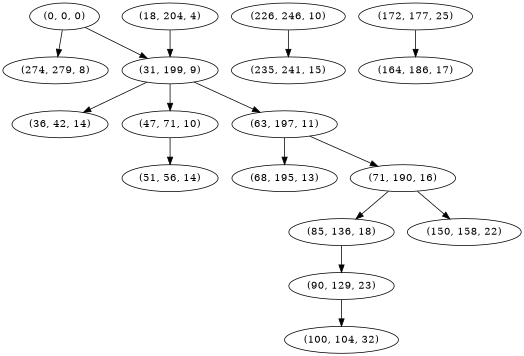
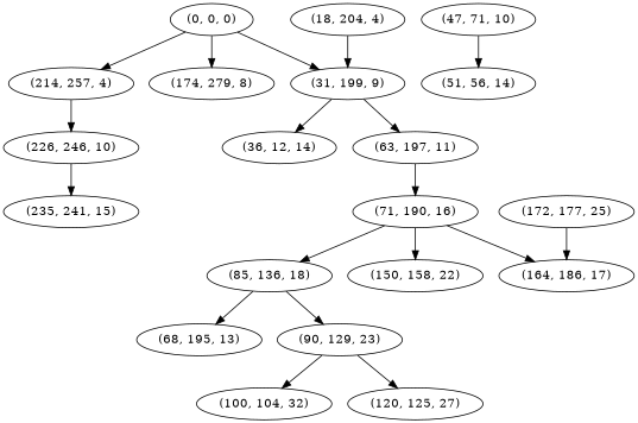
  digraph {
    "(0, 0, 0)"
-   "(274, 279, 8)"
+   "(214, 257, 4)"
+   "(274, 279, 8)" [label="(174, 279, 8)"]
    "(31, 199, 9)"
    "(18, 204, 4)"
    "(226, 246, 10)"
-   "(36, 42, 14)"
+   "(36, 42, 14)" [label="(36, 12, 14)"]
    n8 [label="(47, 71, 10)"]
    "(63, 197, 11)"
    "(51, 56, 14)"
    "(68, 195, 13)"
    "(71, 190, 16)"
    "(85, 136, 18)"
    "(150, 158, 22)"
    "(164, 186, 17)"
    "(90, 129, 23)"
    "(100, 104, 32)"
+   "(120, 125, 27)"
    "(172, 177, 25)"
    "(235, 241, 15)"
+   "(0, 0, 0)" -> "(214, 257, 4)"
    "(0, 0, 0)" -> "(274, 279, 8)"
    "(0, 0, 0)" -> "(31, 199, 9)"
+   "(214, 257, 4)" -> "(226, 246, 10)"
    "(31, 199, 9)" -> "(36, 42, 14)"
-   "(31, 199, 9)" -> n8
    "(31, 199, 9)" -> "(63, 197, 11)"
    "(18, 204, 4)" -> "(31, 199, 9)"
    "(226, 246, 10)" -> "(235, 241, 15)"
    n8 -> "(51, 56, 14)"
-   "(63, 197, 11)" -> "(68, 195, 13)"
+   "(85, 136, 18)" -> "(68, 195, 13)"
    "(63, 197, 11)" -> "(71, 190, 16)"
    "(71, 190, 16)" -> "(85, 136, 18)"
    "(71, 190, 16)" -> "(150, 158, 22)"
+   "(71, 190, 16)" -> "(164, 186, 17)"
    "(85, 136, 18)" -> "(90, 129, 23)"
    "(90, 129, 23)" -> "(100, 104, 32)"
+   "(90, 129, 23)" -> "(120, 125, 27)"
    "(172, 177, 25)" -> "(164, 186, 17)"
  }
